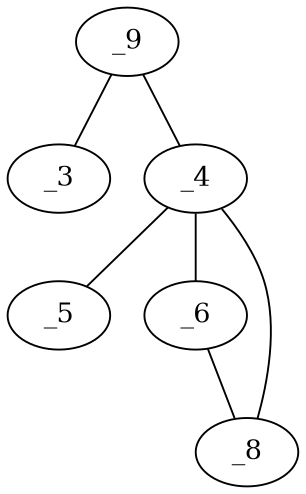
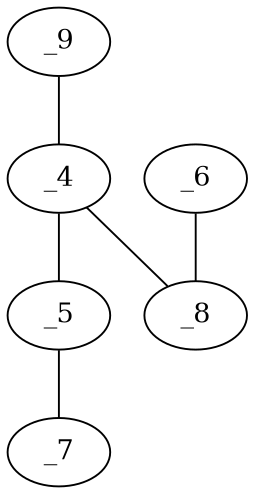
  graph {
    node [charge=0 chem=1 symbol="C  " x=2.866 y=-0.5684]
    edge [valence=1]
    n1 [label=_9 y=1.0194]
-   _3 [chem=2 symbol="O  " x=2 y=1.5194]
    _4 [y=0.0194]
    _5 [x=2.057]
    _6 [chem=4 symbol="N  " x=3.675]
    _8 [x=3.366 y=-1.5194]
-   n1 -- _3
+   _7 [chem=5 symbol="S  " x=2.366 y=-1.5194]
    n1 -- _4
    _4 -- _5
-   _4 -- _6
    _4 -- _8
+   _5 -- _7
    _6 -- _8
  }
